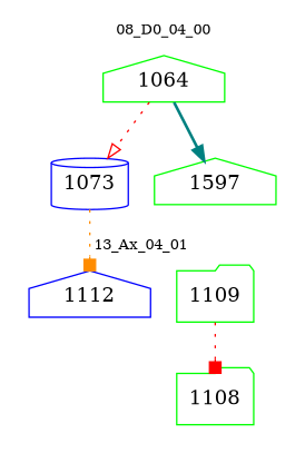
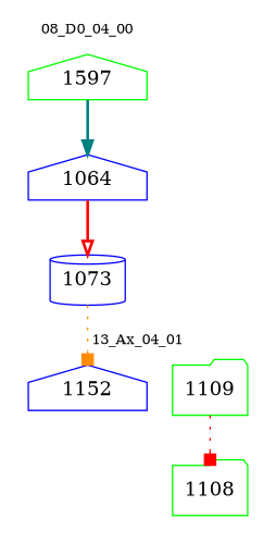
  digraph {
    node [color=green shape=house]
    edge [arrowhead=box color=red style=dotted]
    n1 [label=1109 shape=folder]
    n2 [label=1108 shape=folder]
-   n3 [color=blue label=1112]
-   n4 [label=1064]
+   n3 [color=blue label=1152]
+   n4 [color=blue label=1064]
    n5 [color=blue label=1073 shape=cylinder]
    n6 [label=1597]
    subgraph cluster_1 {
      color=white
      fontsize=10
      label="13_Ax_04_01"
      n1
      n2
      n3
    }
    subgraph cluster_2 {
      color=white
      fontsize=10
      label="08_D0_04_00"
      n4
      n5
      n6
    }
    n1 -> n2
-   n4 -> n5 [arrowhead=onormal]
-   n4 -> n6 [arrowhead=normal color=teal style=bold]
+   n4 -> n5 [arrowhead=onormal style=bold]
+   n6 -> n4 [arrowhead=normal color=teal style=bold]
    n5 -> n3 [color=darkorange]
  }
